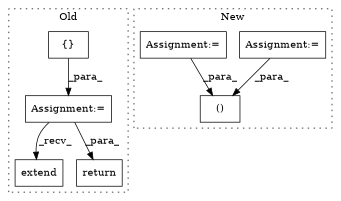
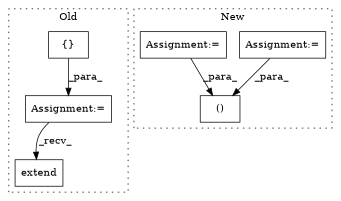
  digraph {
    node [a=7 l=1 shape=box]
    n1 [a=32 l="7,1" label=extend s="862,878"]
    n2 [label="Assignment:=" s=824]
    n3 [a=4 l="1,1" label="{}" s="834,842"]
-   n4 [a=41 l=14 label=return s=980]
    n5 [a=106 l=22 label="()" s=997]
    n6 [label="Assignment:=" s=951]
    n7 [label="Assignment:=" s=868]
    subgraph cluster_1 {
      label=Old
      style=dotted
      n1
      n2
      n3
-     n4
    }
    subgraph cluster_2 {
      label=New
      style=dotted
      n5
      n6
      n7
    }
    n2 -> n1 [label=_recv_]
-   n2 -> n4 [label=_para_]
    n3 -> n2 [label=_para_]
    n6 -> n5 [label=_para_]
    n7 -> n5 [label=_para_]
  }
